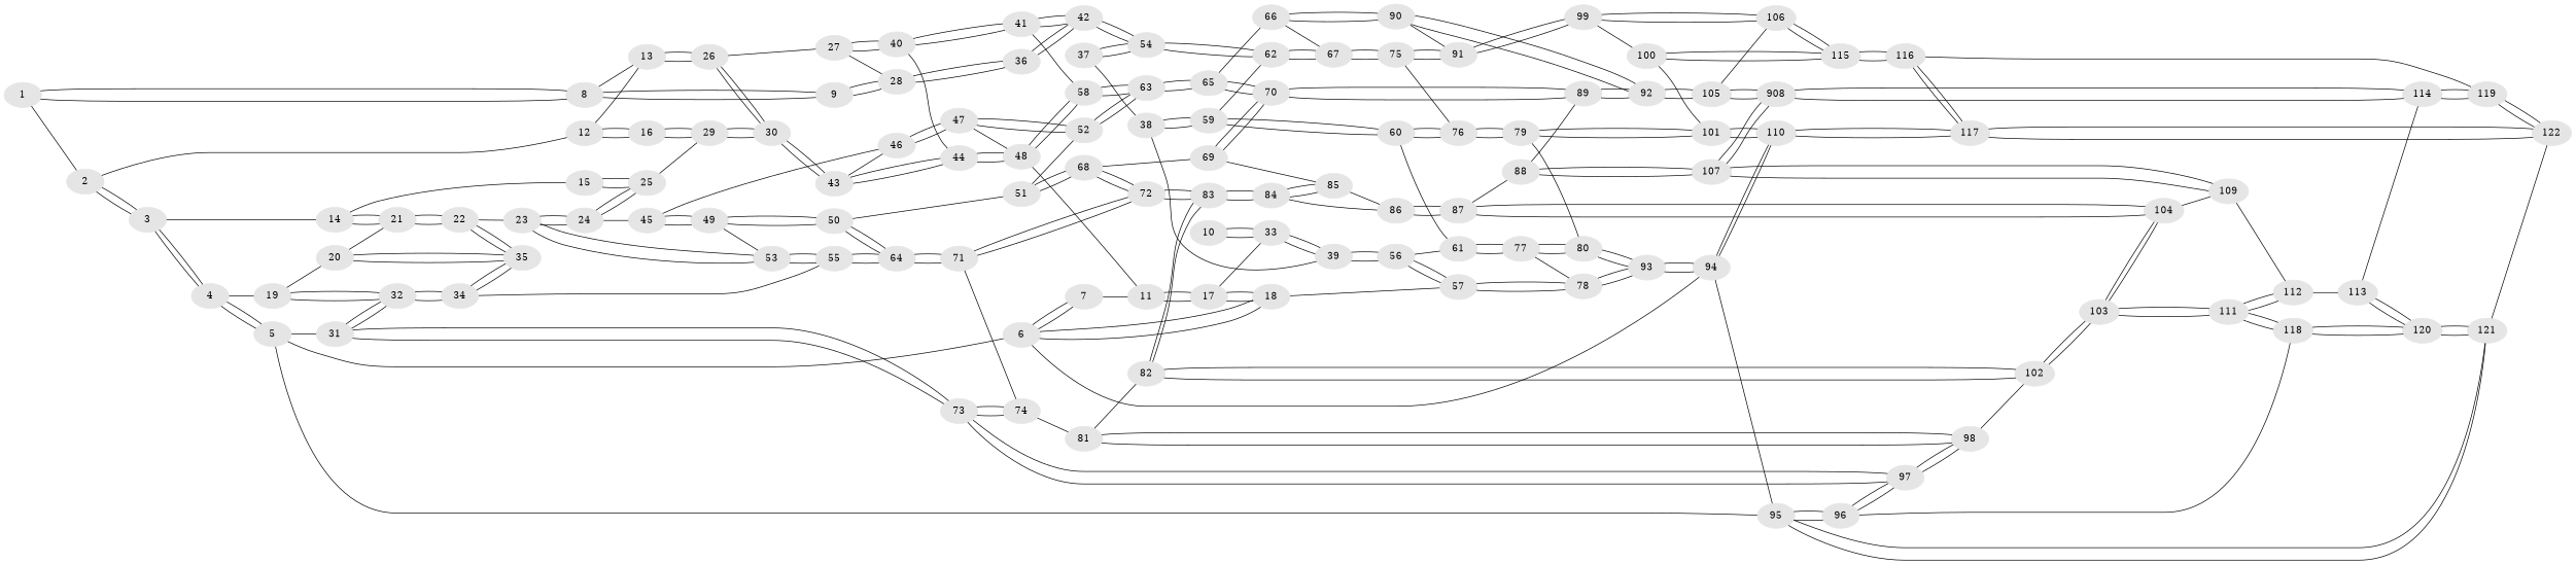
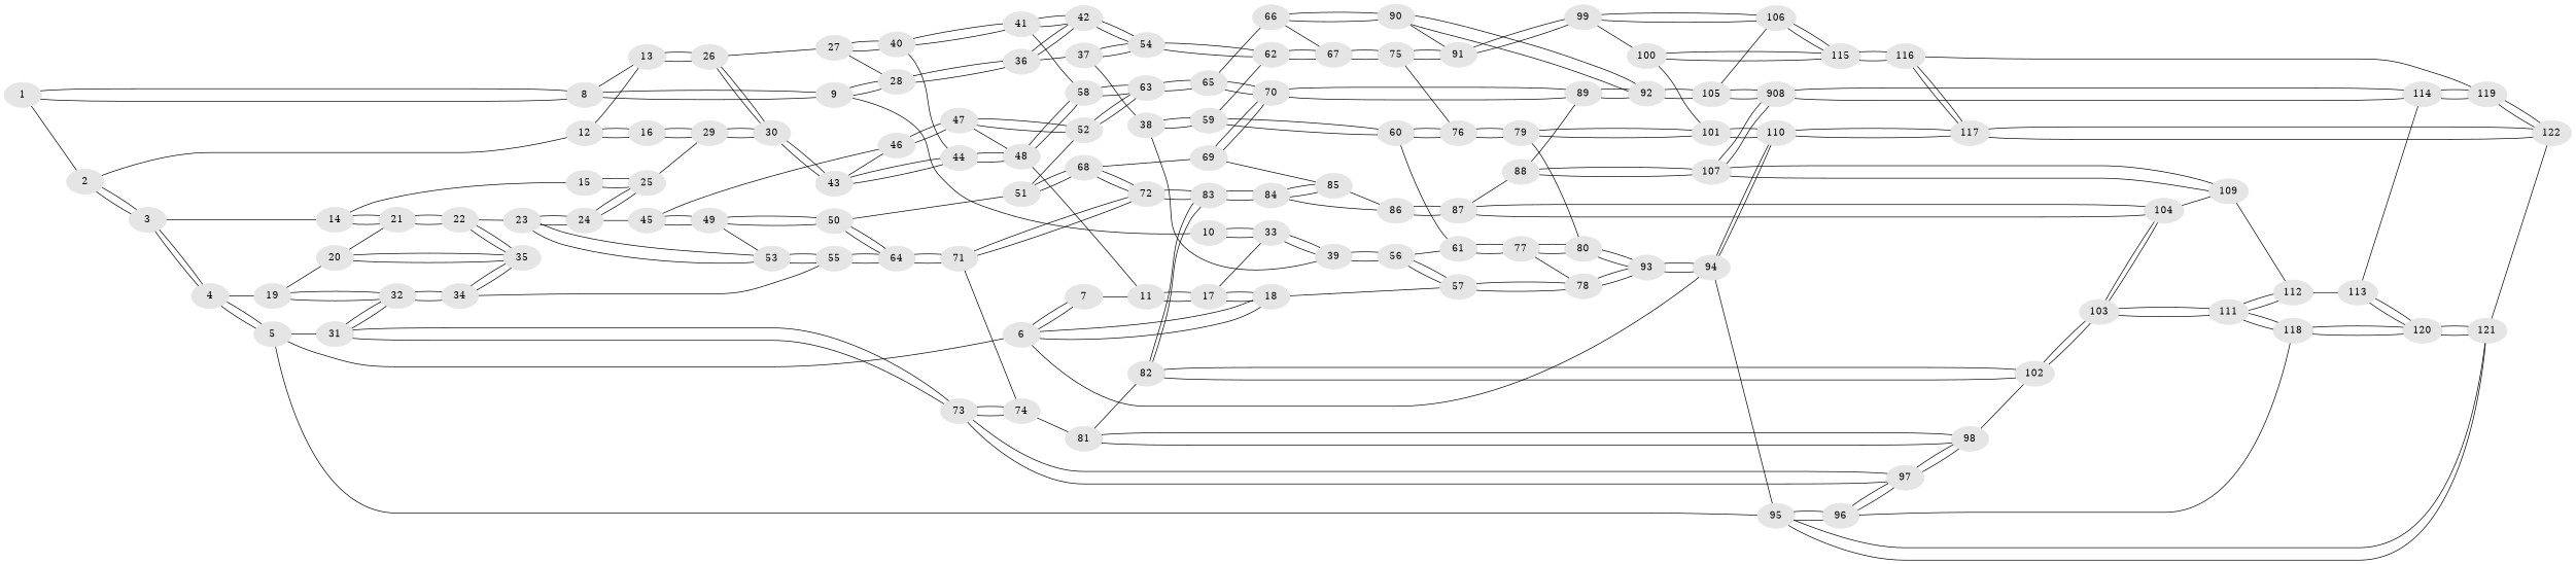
  graph {
    rankdir=LR
    node [color=gray90 style=filled]
    1
    2
    8
    3
    12
    9
    13
    4
    14
    16
    5
    19
    15
    21
    6
    31
    95
    20
    32
    7
    18
    94
    73
    96
    121
    11
    57
    110
    17
    10
    28
    26
    33
    36
    39
    29
    27
    30
    25
    22
    78
    35
    34
    23
    24
    53
    45
    55
    46
    49
    40
    43
    41
    44
    37
    42
    74
    97
    56
    64
    38
    54
    59
    62
    60
    61
    58
    48
    63
    47
    50
    52
    51
    68
    71
    69
    72
    65
    67
    77
    93
    76
    79
    80
    75
    66
    70
    90
    89
    91
    92
    85
    83
    86
    81
    84
    98
    82
    99
    101
    102
    103
    87
    88
    104
    107
    109
    n108 [label=908]
    105
    100
    106
    117
    118
    122
    120
    115
    116
    111
    112
    114
    119
    113
    1 -- 2
    1 -- 8
    1 -- 8
    2 -- 3
    2 -- 3
    2 -- 12
    8 -- 9
    8 -- 9
    8 -- 13
    3 -- 4
    3 -- 4
    3 -- 14
    12 -- 13
    12 -- 16
    12 -- 16
+   9 -- 10
    9 -- 28
    9 -- 28
    13 -- 26
    13 -- 26
    4 -- 5
    4 -- 5
    4 -- 19
    14 -- 15
    14 -- 21
    14 -- 21
    16 -- 29
    16 -- 29
    5 -- 6
    5 -- 31
    5 -- 95
    19 -- 20
    19 -- 32
    19 -- 32
    15 -- 25
    15 -- 25
    21 -- 22
    21 -- 22
    6 -- 7
    6 -- 7
    6 -- 18
    6 -- 18
    6 -- 94
    31 -- 32
    31 -- 32
    31 -- 73
    31 -- 73
    95 -- 96
    95 -- 96
    95 -- 121
    95 -- 121
    20 -- 21
    20 -- 35
    20 -- 35
    32 -- 34
    32 -- 34
    7 -- 11
    18 -- 57
    94 -- 95
    94 -- 110
    94 -- 110
    73 -- 74
    73 -- 74
    73 -- 97
    73 -- 97
    96 -- 97
    96 -- 97
    96 -- 118
    121 -- 122
    11 -- 17
    11 -- 17
    57 -- 78
    57 -- 78
    110 -- 117
    110 -- 117
    17 -- 18
    17 -- 18
    17 -- 33
    10 -- 33
    10 -- 33
    28 -- 36
    28 -- 36
    26 -- 27
    26 -- 30
    26 -- 30
    33 -- 39
    33 -- 39
+   36 -- 37
    36 -- 42
    36 -- 42
    39 -- 56
    39 -- 56
    29 -- 30
    29 -- 30
    27 -- 28
    27 -- 40
    27 -- 40
    30 -- 43
    30 -- 43
    25 -- 29
    22 -- 35
    22 -- 35
    22 -- 23
    78 -- 93
    78 -- 93
    34 -- 35
    34 -- 35
    34 -- 55
    23 -- 24
    23 -- 24
    23 -- 53
    23 -- 53
    24 -- 25
    24 -- 25
    24 -- 45
    53 -- 55
    53 -- 55
    45 -- 46
    45 -- 49
    45 -- 49
    55 -- 64
    55 -- 64
    46 -- 47
    46 -- 47
    49 -- 53
    49 -- 50
    49 -- 50
    40 -- 41
    40 -- 41
    40 -- 44
    43 -- 46
    43 -- 44
    43 -- 44
    41 -- 42
    41 -- 42
    41 -- 58
    44 -- 48
    44 -- 48
    37 -- 38
    37 -- 54
    37 -- 54
    42 -- 54
    42 -- 54
    74 -- 81
    97 -- 98
    97 -- 98
    56 -- 57
    56 -- 57
    56 -- 61
    64 -- 71
    64 -- 71
    38 -- 39
    38 -- 59
    38 -- 59
    54 -- 62
    54 -- 62
    59 -- 62
    59 -- 60
    59 -- 60
    62 -- 67
    62 -- 67
    60 -- 61
    60 -- 76
    60 -- 76
    61 -- 77
    61 -- 77
    58 -- 63
    58 -- 63
    48 -- 11
    48 -- 58
    48 -- 58
    63 -- 65
    63 -- 65
    47 -- 48
    47 -- 52
    47 -- 52
    50 -- 64
    50 -- 64
    50 -- 51
    52 -- 63
    52 -- 63
    51 -- 52
    51 -- 68
    51 -- 68
    68 -- 69
    68 -- 72
    68 -- 72
    71 -- 74
    71 -- 72
    71 -- 72
    69 -- 70
    69 -- 70
    69 -- 85
    72 -- 83
    72 -- 83
    65 -- 66
    65 -- 70
    65 -- 70
    67 -- 75
    67 -- 75
    77 -- 78
    77 -- 80
    77 -- 80
    93 -- 94
    93 -- 94
    76 -- 79
    76 -- 79
    79 -- 80
    79 -- 101
    79 -- 101
    80 -- 93
    80 -- 93
    75 -- 76
    75 -- 91
    75 -- 91
    66 -- 67
    66 -- 90
    66 -- 90
    70 -- 89
    70 -- 89
    90 -- 91
    90 -- 92
    90 -- 92
    89 -- 92
    89 -- 92
    91 -- 99
    91 -- 99
    92 -- 105
    92 -- 105
    85 -- 86
    83 -- 84
    83 -- 84
    86 -- 87
    86 -- 87
    81 -- 98
    81 -- 98
    81 -- 82
    84 -- 85
    84 -- 85
    84 -- 86
    98 -- 102
    82 -- 83
    82 -- 83
    82 -- 102
    82 -- 102
    99 -- 100
    99 -- 106
    99 -- 106
    101 -- 110
    101 -- 110
    102 -- 103
    102 -- 103
    103 -- 104
    103 -- 104
    103 -- 111
    103 -- 111
    87 -- 88
    87 -- 104
    87 -- 104
    88 -- 89
    88 -- 107
    88 -- 107
    104 -- 109
    107 -- 109
    107 -- 109
    107 -- n108
    107 -- n108
    109 -- 112
    n108 -- 114
    n108 -- 114
    105 -- n108
    105 -- n108
    105 -- 106
    100 -- 101
    100 -- 115
    100 -- 115
    106 -- 115
    106 -- 115
    117 -- 122
    117 -- 122
    118 -- 120
    118 -- 120
    120 -- 121
    120 -- 121
    115 -- 116
    115 -- 116
    116 -- 117
    116 -- 117
    116 -- 119
    111 -- 118
    111 -- 118
    111 -- 112
    111 -- 112
    112 -- 113
    114 -- 119
    114 -- 119
    119 -- 122
    119 -- 122
    113 -- 120
    113 -- 120
    113 -- 114
  }
